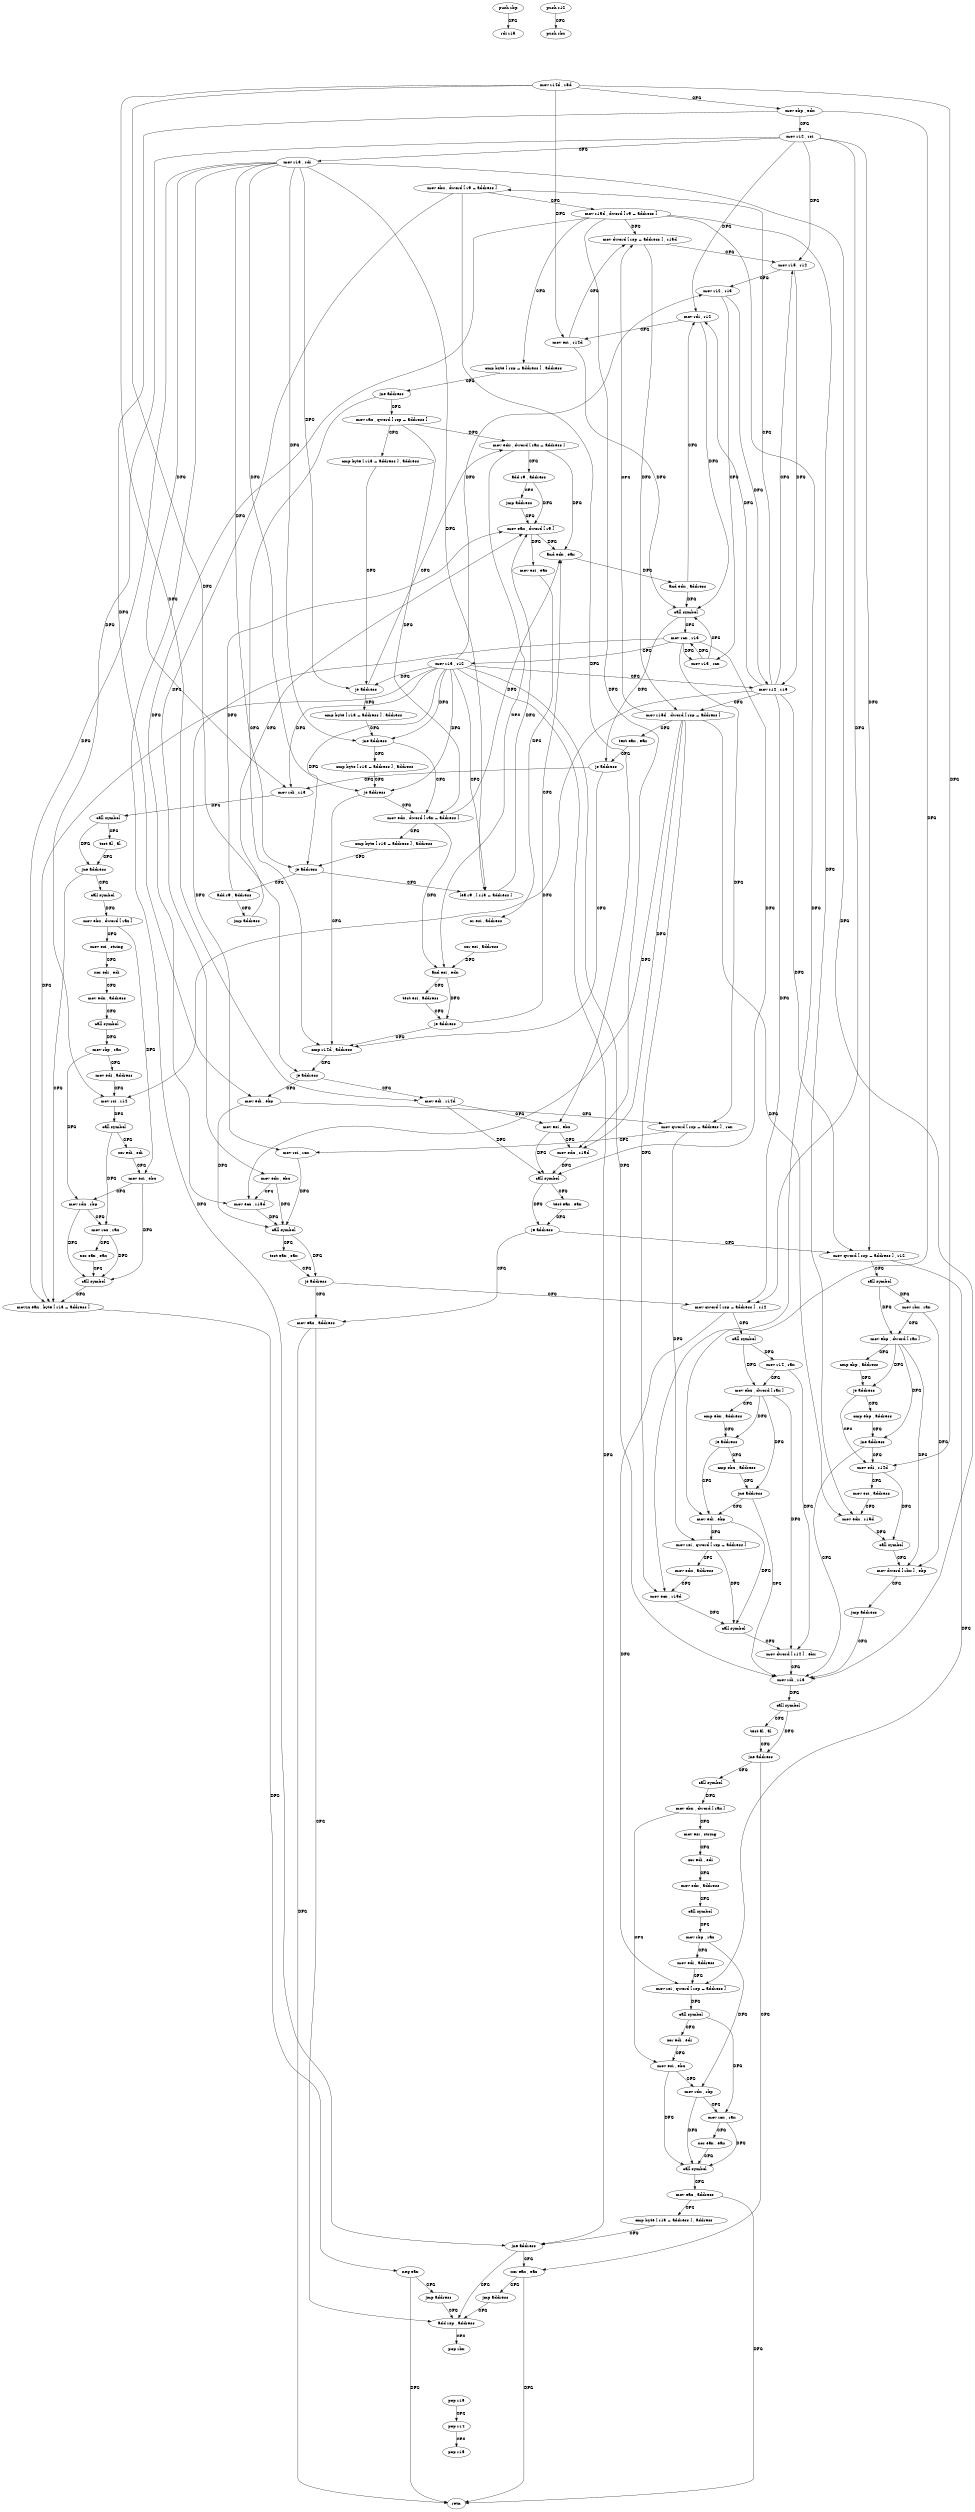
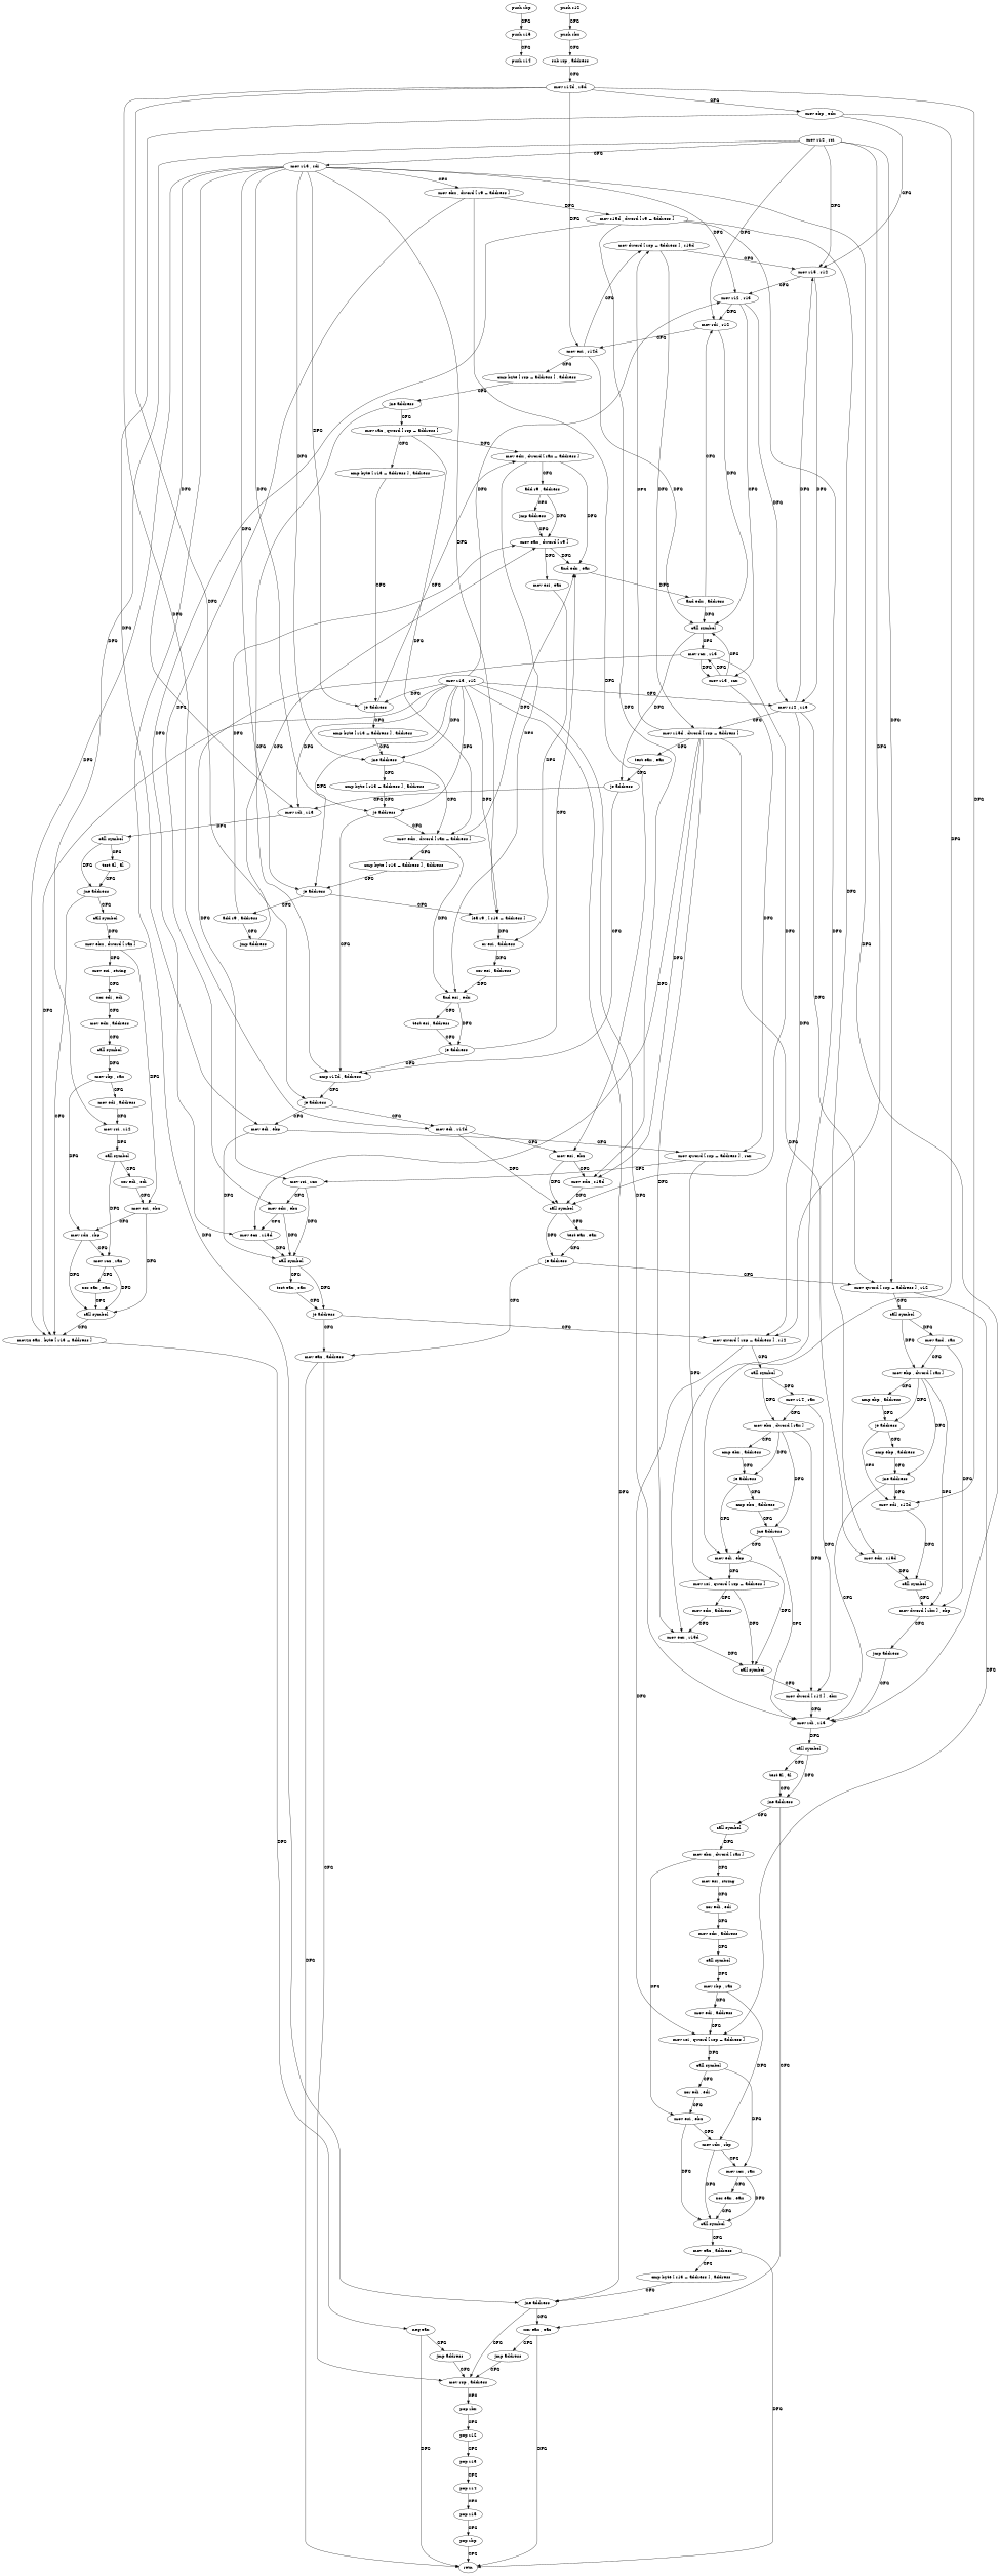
  digraph {
    n1 [label="push rbp"]
-   n2 [label="rdi r15"]
+   n2 [label="push r15"]
+   n3 [label="push r14"]
    n4 [label="push r12"]
    n5 [label="push rbx"]
+   n6 [label="sub rsp , address"]
    n7 [label="mov r14d , r8d"]
    n8 [label="mov ebp , edx"]
    n9 [label="je address"]
    n10 [label="mov edi , r14d"]
    n11 [label="mov edi , r14d"]
    n12 [label="mov esi , r14d"]
    n13 [label="mov r12 , rsi"]
    n14 [label="mov edi , ebp"]
    n15 [label="mov edi , ebp"]
    n16 [label="mov esi , ebx"]
    n17 [label="call symbol"]
-   n18 [label="mov esi , address"]
    n19 [label="call symbol"]
    n20 [label="mov dword [ rsp + address ] , r15d"]
    n21 [label="call symbol"]
    n22 [label="mov r13 , rdi"]
    n23 [label="mov qword [ rsp + address ] , r12"]
    n24 [label="mov qword [ rsp + address ] , r12"]
    n25 [label="mov rdi , r12"]
    n26 [label="mov r15 , r12"]
    n27 [label="mov rsi , r12"]
    n28 [label="mov qword [ rsp + address ] , rcx"]
    n29 [label="call symbol"]
    n30 [label="mov rsi , qword [ rsp + address ]"]
    n31 [label="call symbol"]
    n32 [label="mov ebx , dword [ r9 + address ]"]
    n33 [label="je address"]
    n34 [label="jne address"]
    n35 [label="je address"]
    n36 [label="lea r9 , [ r13 + address ]"]
    n37 [label="je address"]
    n38 [label="mov rdi , r13"]
    n39 [label="mov r12 , r13"]
    n40 [label="mov rdi , r13"]
    n41 [label="jne address"]
    n42 [label="movzx eax , byte [ r13 + address ]"]
    n43 [label="call symbol"]
    n44 [label="mov rsi , qword [ rsp + address ]"]
    n45 [label="call symbol"]
    n46 [label="mov r12 , r15"]
    n47 [label="call symbol"]
    n48 [label="mov r15d , dword [ r9 + address ]"]
    n49 [label="mov edx , ebx"]
    n50 [label="mov edx , dword [ rax + address ]"]
    n51 [label="cmp byte [ r13 + address ] , address"]
    n52 [label="mov edx , dword [ rax + address ]"]
    n53 [label="cmp byte [ r13 + address ] , address"]
    n54 [label="add r9 , address"]
    n55 [label="mov eax , dword [ r9 ]"]
    n56 [label="cmp r14d , address"]
    n57 [label="call symbol"]
    n58 [label="mov r13 , rcx"]
    n59 [label="call symbol"]
-   n60 [label="add rsp , address"]
+   n60 [label="mov rsp , address"]
    n61 [label="xor eax , eax"]
    n62 [label="neg eax"]
    n63 [label="cmp byte [ rsp + address ] , address"]
    n64 [label="mov ecx , r15d"]
    n65 [label="mov edx , r15d"]
    n66 [label="mov ecx , r15d"]
    n67 [label="mov edx , r15d"]
    n68 [label="jne address"]
    n69 [label="mov r15d , dword [ rsp + address ]"]
    n70 [label="mov rax , qword [ rsp + address ]"]
    n71 [label="cmp byte [ r13 + address ] , address"]
    n72 [label="add r9 , address"]
    n73 [label="and esi , edx"]
    n74 [label="and edx , eax"]
    n75 [label="cmp byte [ r13 + address ] , address"]
    n76 [label="mov rsi , rcx"]
    n77 [label="test eax , eax"]
    n78 [label="je address"]
    n79 [label="test eax , eax"]
    n80 [label="je address"]
    n81 [label="jmp address"]
    n82 [label="test esi , address"]
    n83 [label="je address"]
    n84 [label="and edx , address"]
    n85 [label="mov edx , address"]
    n86 [label="mov eax , address"]
    n87 [label=retn]
    n88 [label="pop rbx"]
    n89 [label="mov r14 , rax"]
    n90 [label="mov ebx , dword [ rax ]"]
    n91 [label="call symbol"]
-   n92 [label="mov rbx , rax"]
+   n92 [label="mov and , rax"]
    n93 [label="mov ebp , dword [ rax ]"]
    n94 [label="mov esi , eax"]
    n95 [label="or esi , address"]
+   n96 [label="pop r12"]
    n97 [label="mov dword [ r14 ] , ebx"]
    n98 [label="cmp ebx , address"]
    n99 [label="je address"]
    n100 [label="jne address"]
    n101 [label="cmp ebx , address"]
    n102 [label="mov dword [ rbx ] , ebp"]
    n103 [label="cmp ebp , address"]
    n104 [label="je address"]
    n105 [label="jne address"]
    n106 [label="jmp address"]
    n107 [label="cmp ebp , address"]
    n108 [label="jmp address"]
    n109 [label="xor esi , address"]
    n110 [label="test al , al"]
    n111 [label="jne address"]
    n112 [label="mov rcx , r13"]
    n113 [label="je address"]
    n114 [label="test eax , eax"]
    n115 [label="mov r13 , r12"]
    n116 [label="test al , al"]
    n117 [label="jne address"]
    n118 [label="jmp address"]
    n119 [label="call symbol"]
    n120 [label="mov ebx , dword [ rax ]"]
    n121 [label="mov esi , string"]
    n122 [label="mov esi , ebx"]
    n123 [label="xor edi , edi"]
    n124 [label="mov rdx , rbp"]
    n125 [label="call symbol"]
    n126 [label="mov edx , address"]
    n127 [label="call symbol"]
    n128 [label="mov rbp , rax"]
    n129 [label="mov edi , address"]
    n130 [label="mov rcx , rax"]
    n131 [label="xor edi , edi"]
    n132 [label="xor eax , eax"]
    n133 [label="mov eax , address"]
    n134 [label="cmp byte [ r13 + address ] , address"]
    n135 [label="call symbol"]
    n136 [label="mov ebx , dword [ rax ]"]
    n137 [label="jmp address"]
    n138 [label="mov esi , string"]
    n139 [label="mov esi , ebx"]
    n140 [label="pop r13"]
    n141 [label="pop r14"]
    n142 [label="pop r15"]
+   n143 [label="pop rbp"]
    n144 [label="xor edi , edi"]
    n145 [label="mov rdx , rbp"]
    n146 [label="call symbol"]
    n147 [label="mov edx , address"]
    n148 [label="call symbol"]
    n149 [label="mov rbp , rax"]
    n150 [label="mov edi , address"]
    n151 [label="mov rcx , rax"]
    n152 [label="xor edi , edi"]
    n153 [label="xor eax , eax"]
    n1 -> n2 [label=CFG]
+   n2 -> n3 [label=CFG]
    n4 -> n5 [label=CFG]
+   n5 -> n6 [label=CFG]
+   n6 -> n7 [label=CFG]
    n7 -> n8 [label=CFG]
    n7 -> n9 [label=DFG]
    n7 -> n10 [label=DFG]
    n7 -> n11 [label=DFG]
    n7 -> n12 [label=DFG]
-   n8 -> n13 [label=CFG]
+   n8 -> n26 [label=CFG]
    n8 -> n14 [label=DFG]
    n8 -> n15 [label=DFG]
    n9 -> n10 [label=CFG]
    n9 -> n14 [label=CFG]
    n10 -> n16 [label=CFG]
    n10 -> n17 [label=DFG]
-   n11 -> n18 [label=CFG]
    n11 -> n19 [label=DFG]
    n12 -> n20 [label=CFG]
    n12 -> n21 [label=DFG]
    n13 -> n22 [label=CFG]
    n13 -> n23 [label=DFG]
    n13 -> n24 [label=DFG]
    n13 -> n25 [label=DFG]
    n13 -> n26 [label=DFG]
    n13 -> n27 [label=DFG]
    n14 -> n28 [label=CFG]
    n14 -> n29 [label=DFG]
    n15 -> n30 [label=CFG]
    n15 -> n31 [label=DFG]
    n16 -> n17 [label=DFG]
    n16 -> n65 [label=CFG]
    n17 -> n79 [label=CFG]
    n17 -> n80 [label=DFG]
-   n18 -> n67 [label=CFG]
    n19 -> n102 [label=CFG]
    n20 -> n26 [label=CFG]
    n20 -> n69 [label=DFG]
    n21 -> n112 [label=CFG]
    n21 -> n113 [label=DFG]
-   n46 -> n32 [label=CFG]
+   n22 -> n32 [label=CFG]
    n22 -> n33 [label=DFG]
    n22 -> n34 [label=DFG]
    n22 -> n35 [label=DFG]
    n22 -> n36 [label=DFG]
    n22 -> n37 [label=DFG]
    n22 -> n38 [label=DFG]
+   n22 -> n39 [label=DFG]
    n22 -> n40 [label=DFG]
    n22 -> n41 [label=DFG]
    n22 -> n42 [label=DFG]
    n23 -> n43 [label=CFG]
    n23 -> n44 [label=DFG]
    n24 -> n44 [label=DFG]
    n24 -> n45 [label=CFG]
    n25 -> n12 [label=CFG]
    n25 -> n21 [label=DFG]
    n26 -> n39 [label=CFG]
    n26 -> n46 [label=DFG]
    n27 -> n47 [label=DFG]
    n28 -> n30 [label=DFG]
    n28 -> n76 [label=CFG]
    n29 -> n77 [label=CFG]
    n29 -> n78 [label=DFG]
    n30 -> n31 [label=DFG]
    n30 -> n85 [label=CFG]
    n31 -> n97 [label=CFG]
    n32 -> n16 [label=DFG]
-   n32 -> n48 [label=CFG]
+   n32 -> n48 [label=DFG]
    n32 -> n49 [label=DFG]
    n33 -> n50 [label=CFG]
    n33 -> n51 [label=CFG]
    n34 -> n52 [label=CFG]
    n34 -> n53 [label=CFG]
    n35 -> n36 [label=CFG]
    n35 -> n54 [label=CFG]
-   n36 -> n55 [label=DFG]
+   n36 -> n95 [label=DFG]
    n37 -> n52 [label=CFG]
    n37 -> n56 [label=CFG]
    n38 -> n57 [label=DFG]
    n39 -> n46 [label=DFG]
    n39 -> n58 [label=CFG]
    n40 -> n59 [label=DFG]
    n41 -> n60 [label=CFG]
    n41 -> n61 [label=CFG]
    n42 -> n62 [label=DFG]
    n43 -> n89 [label=DFG]
    n43 -> n90 [label=DFG]
    n44 -> n91 [label=DFG]
    n45 -> n92 [label=DFG]
    n45 -> n93 [label=DFG]
    n46 -> n23 [label=DFG]
    n46 -> n24 [label=DFG]
-   n46 -> n25 [label=DFG]
-   n46 -> n26 [label=CFG]
-   n46 -> n27 [label=DFG]
+   n39 -> n25 [label=DFG]
+   n46 -> n26 [label=DFG]
    n46 -> n69 [label=CFG]
    n47 -> n151 [label=DFG]
    n47 -> n152 [label=CFG]
-   n48 -> n20 [label=DFG]
-   n48 -> n63 [label=CFG]
+   n12 -> n63 [label=CFG]
    n48 -> n64 [label=DFG]
    n48 -> n65 [label=DFG]
    n48 -> n66 [label=DFG]
    n48 -> n67 [label=DFG]
    n49 -> n29 [label=DFG]
    n49 -> n64 [label=CFG]
    n50 -> n72 [label=CFG]
    n50 -> n73 [label=DFG]
    n50 -> n74 [label=DFG]
    n51 -> n34 [label=CFG]
    n52 -> n73 [label=DFG]
    n52 -> n74 [label=DFG]
    n52 -> n75 [label=CFG]
    n53 -> n37 [label=CFG]
    n54 -> n55 [label=DFG]
    n54 -> n108 [label=CFG]
    n55 -> n74 [label=DFG]
    n55 -> n94 [label=DFG]
    n56 -> n9 [label=CFG]
    n57 -> n110 [label=CFG]
    n57 -> n111 [label=DFG]
    n58 -> n21 [label=CFG]
    n58 -> n112 [label=DFG]
    n59 -> n116 [label=CFG]
    n59 -> n117 [label=DFG]
    n60 -> n88 [label=CFG]
    n61 -> n87 [label=DFG]
    n61 -> n118 [label=CFG]
    n62 -> n87 [label=DFG]
    n62 -> n137 [label=CFG]
    n63 -> n68 [label=CFG]
    n64 -> n29 [label=DFG]
    n65 -> n17 [label=DFG]
    n66 -> n31 [label=DFG]
    n67 -> n19 [label=DFG]
    n68 -> n56 [label=CFG]
    n68 -> n70 [label=CFG]
    n69 -> n20 [label=DFG]
    n69 -> n64 [label=DFG]
    n69 -> n65 [label=DFG]
    n69 -> n66 [label=DFG]
    n69 -> n67 [label=DFG]
    n69 -> n114 [label=CFG]
    n70 -> n50 [label=DFG]
    n70 -> n52 [label=DFG]
    n70 -> n71 [label=CFG]
    n71 -> n33 [label=CFG]
    n72 -> n55 [label=DFG]
    n72 -> n81 [label=CFG]
    n73 -> n82 [label=CFG]
    n73 -> n83 [label=DFG]
    n74 -> n84 [label=DFG]
    n75 -> n35 [label=CFG]
    n76 -> n29 [label=DFG]
+   n76 -> n49 [label=CFG]
    n77 -> n78 [label=CFG]
    n78 -> n23 [label=CFG]
    n78 -> n86 [label=CFG]
    n79 -> n80 [label=CFG]
    n80 -> n24 [label=CFG]
    n80 -> n86 [label=CFG]
    n81 -> n55 [label=CFG]
    n82 -> n83 [label=CFG]
    n83 -> n56 [label=CFG]
    n83 -> n74 [label=CFG]
    n84 -> n21 [label=DFG]
    n84 -> n25 [label=CFG]
    n85 -> n66 [label=CFG]
    n86 -> n60 [label=CFG]
    n86 -> n87 [label=DFG]
+   n88 -> n96 [label=CFG]
    n89 -> n90 [label=CFG]
    n89 -> n97 [label=DFG]
    n90 -> n97 [label=DFG]
    n90 -> n98 [label=CFG]
    n90 -> n99 [label=DFG]
    n90 -> n100 [label=DFG]
    n91 -> n130 [label=DFG]
    n91 -> n131 [label=CFG]
    n92 -> n93 [label=CFG]
    n92 -> n102 [label=DFG]
    n93 -> n102 [label=DFG]
    n93 -> n103 [label=CFG]
    n93 -> n104 [label=DFG]
    n93 -> n105 [label=DFG]
    n94 -> n95 [label=DFG]
+   n95 -> n109 [label=DFG]
+   n96 -> n140 [label=CFG]
    n97 -> n38 [label=CFG]
    n98 -> n99 [label=CFG]
    n99 -> n15 [label=CFG]
    n99 -> n101 [label=CFG]
    n100 -> n15 [label=CFG]
    n100 -> n38 [label=CFG]
    n101 -> n100 [label=CFG]
    n102 -> n106 [label=CFG]
    n103 -> n104 [label=CFG]
    n104 -> n11 [label=CFG]
    n104 -> n107 [label=CFG]
    n105 -> n11 [label=CFG]
    n105 -> n38 [label=CFG]
    n106 -> n38 [label=CFG]
    n107 -> n105 [label=CFG]
    n108 -> n55 [label=CFG]
    n109 -> n73 [label=DFG]
    n110 -> n111 [label=CFG]
    n111 -> n61 [label=CFG]
    n111 -> n119 [label=CFG]
    n112 -> n17 [label=DFG]
-   n112 -> n28 [label=DFG]
+   n58 -> n28 [label=DFG]
    n112 -> n58 [label=DFG]
    n112 -> n76 [label=DFG]
-   n112 -> n115 [label=CFG]
    n113 -> n40 [label=CFG]
    n113 -> n56 [label=CFG]
    n114 -> n113 [label=CFG]
    n115 -> n33 [label=DFG]
    n115 -> n34 [label=DFG]
    n115 -> n35 [label=DFG]
-   n115 -> n36 [label=CFG]
+   n115 -> n36 [label=DFG]
    n115 -> n37 [label=DFG]
    n115 -> n38 [label=DFG]
    n115 -> n39 [label=DFG]
    n115 -> n40 [label=DFG]
    n115 -> n41 [label=DFG]
    n115 -> n42 [label=DFG]
    n115 -> n46 [label=CFG]
    n116 -> n117 [label=CFG]
    n117 -> n42 [label=CFG]
    n117 -> n135 [label=CFG]
    n118 -> n60 [label=CFG]
    n119 -> n120 [label=DFG]
    n120 -> n121 [label=CFG]
    n120 -> n122 [label=DFG]
    n121 -> n123 [label=CFG]
    n122 -> n124 [label=CFG]
    n122 -> n125 [label=DFG]
    n123 -> n126 [label=CFG]
    n124 -> n125 [label=DFG]
    n124 -> n130 [label=CFG]
    n125 -> n133 [label=CFG]
    n126 -> n127 [label=CFG]
    n127 -> n128 [label=DFG]
    n128 -> n124 [label=DFG]
    n128 -> n129 [label=CFG]
    n129 -> n44 [label=CFG]
    n130 -> n125 [label=DFG]
    n130 -> n132 [label=CFG]
    n131 -> n122 [label=CFG]
    n132 -> n125 [label=CFG]
    n133 -> n87 [label=DFG]
    n133 -> n134 [label=CFG]
    n134 -> n41 [label=CFG]
    n135 -> n136 [label=DFG]
    n136 -> n138 [label=CFG]
    n136 -> n139 [label=DFG]
    n137 -> n60 [label=CFG]
    n138 -> n144 [label=CFG]
    n139 -> n145 [label=CFG]
    n139 -> n146 [label=DFG]
    n140 -> n141 [label=CFG]
    n141 -> n142 [label=CFG]
+   n142 -> n143 [label=CFG]
+   n143 -> n87 [label=CFG]
    n144 -> n147 [label=CFG]
    n145 -> n146 [label=DFG]
    n145 -> n151 [label=CFG]
    n146 -> n42 [label=CFG]
    n147 -> n148 [label=CFG]
    n148 -> n149 [label=DFG]
    n149 -> n145 [label=DFG]
    n149 -> n150 [label=CFG]
    n150 -> n27 [label=CFG]
    n151 -> n146 [label=DFG]
    n151 -> n153 [label=CFG]
    n152 -> n139 [label=CFG]
    n153 -> n146 [label=CFG]
  }
